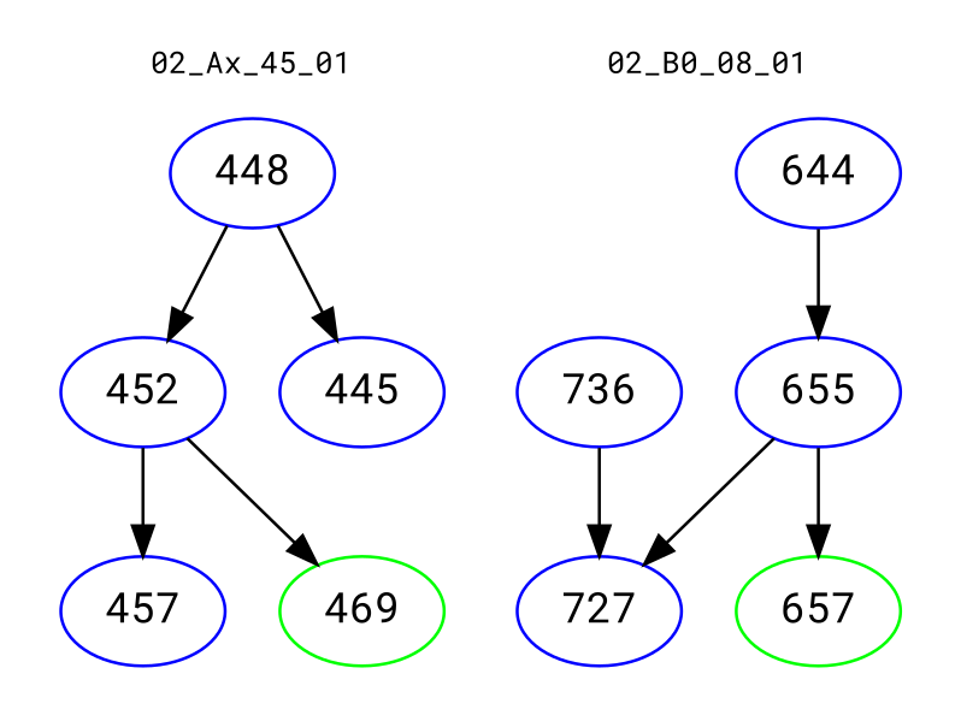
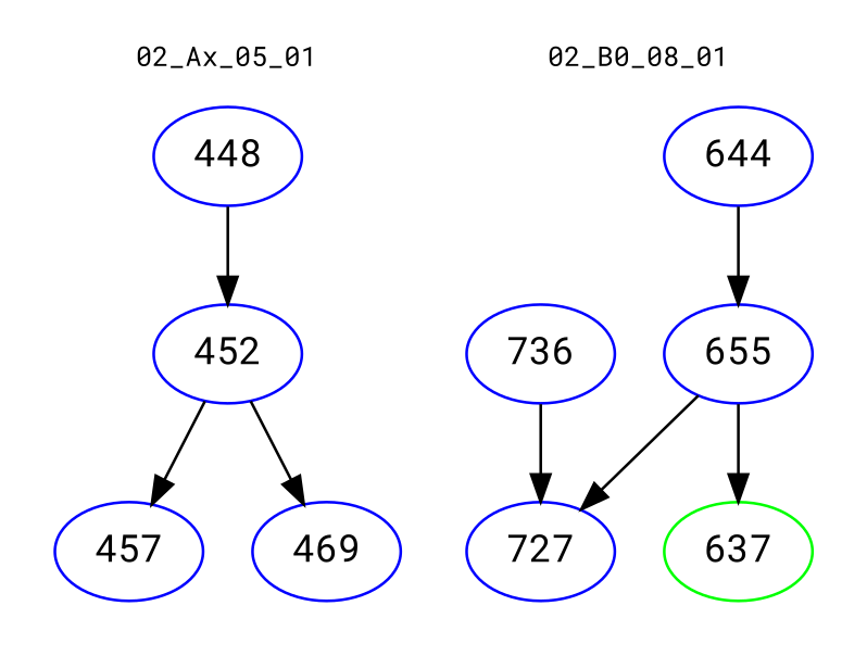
  digraph {
    fontname="Roboto Mono"
    node [color=blue fontname="Roboto Mono"]
    edge [color=black fontname="Roboto Mono"]
    n1 [label=452]
    n2 [label=448]
    n3 [label=457]
-   n4 [color=green label=469]
-   n5 [label=445]
+   n4 [label=469]
    n6 [label=655]
    n7 [label=644]
-   n8 [color=green label=657]
+   n8 [color=green label=637]
    n9 [label=727]
    n10 [label=736]
    subgraph cluster_1 {
      color=white
      fontsize=10
-     label="02_Ax_45_01"
+     label="02_Ax_05_01"
      n1
      n2
      n3
      n4
-     n5
    }
    subgraph cluster_2 {
      color=white
      fontsize=10
      label="02_B0_08_01"
      n6
      n7
      n8
      n9
      n10
    }
    n1 -> n3
    n1 -> n4
    n2 -> n1
-   n2 -> n5
    n6 -> n8
    n6 -> n9
    n7 -> n6
    n10 -> n9
  }
